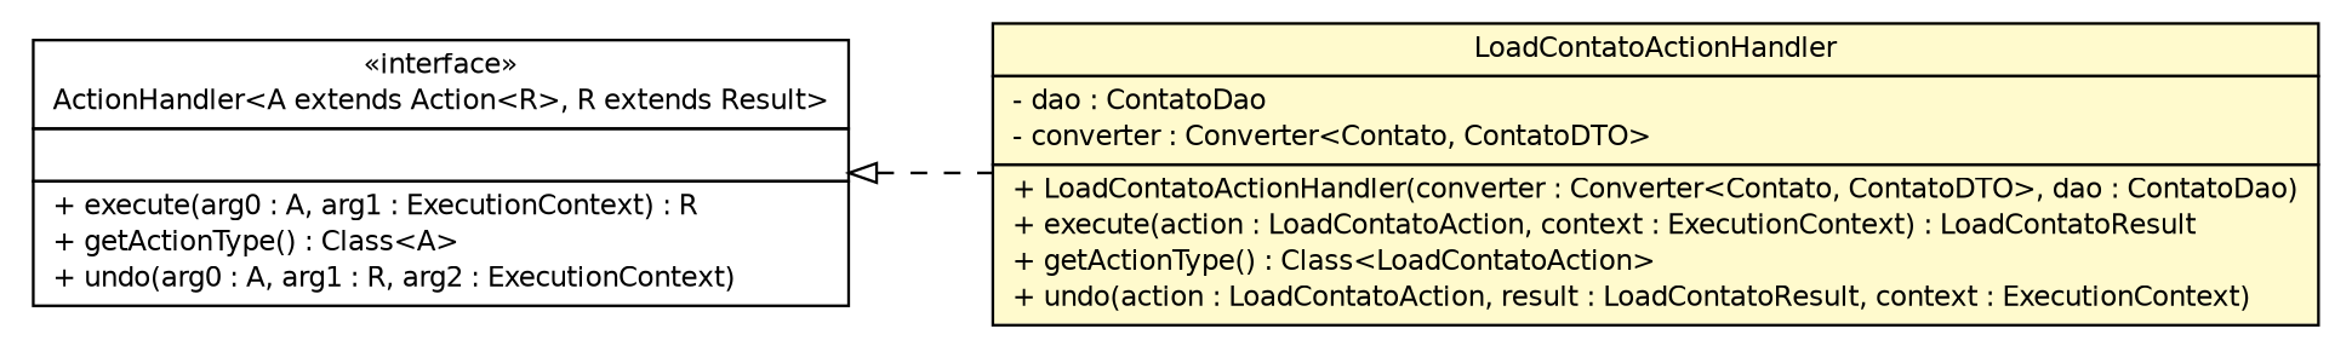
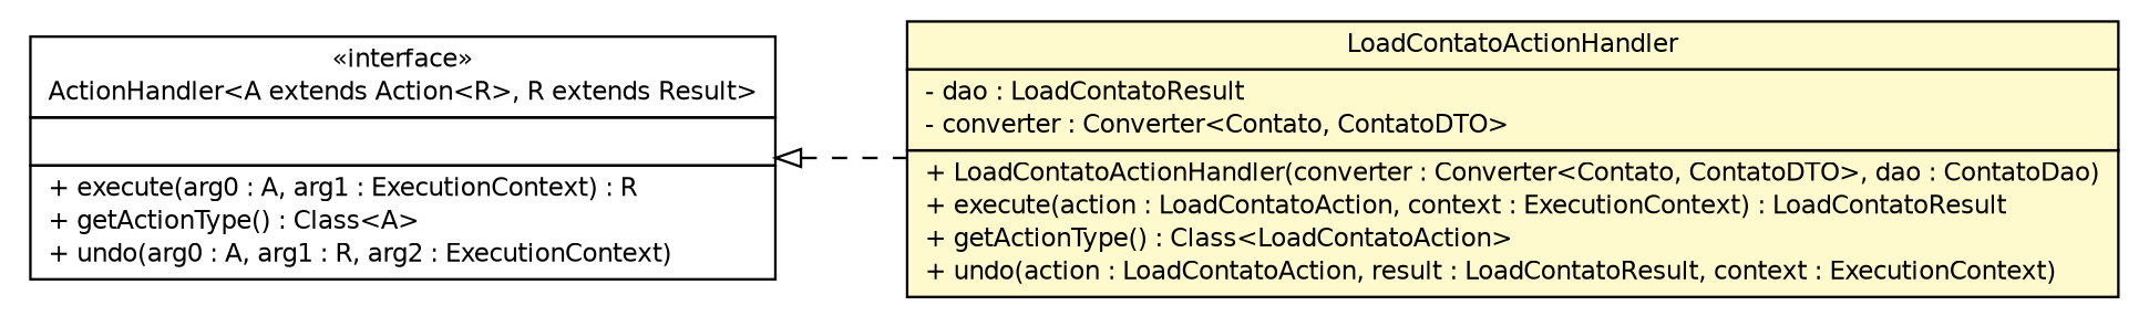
  digraph {
    nodesep=0.25
    ranksep=0.5
    rankdir=LR
    node [fontcolor=black fontname=Helvetica fontsize=10.0 shape=plaintext]
-   n1 [label=<<table title="br.net.meditec.server.actionhandler.LoadContatoActionHandler" border="0" cellborder="1" cellspacing="0" cellpadding="2" port="p" bgcolor="lemonChiffon" href="./LoadContatoActionHandler.html"> 		<tr><td><table border="0" cellspacing="0" cellpadding="1"> <tr><td align="center" balign="center"> LoadContatoActionHandler </td></tr> 		</table></td></tr> 		<tr><td><table border="0" cellspacing="0" cellpadding="1"> <tr><td align="left" balign="left"> - dao : ContatoDao </td></tr> <tr><td align="left" balign="left"> - converter : Converter&lt;Contato, ContatoDTO&gt; </td></tr> 		</table></td></tr> 		<tr><td><table border="0" cellspacing="0" cellpadding="1"> <tr><td align="left" balign="left"> + LoadContatoActionHandler(converter : Converter&lt;Contato, ContatoDTO&gt;, dao : ContatoDao) </td></tr> <tr><td align="left" balign="left"> + execute(action : LoadContatoAction, context : ExecutionContext) : LoadContatoResult </td></tr> <tr><td align="left" balign="left"> + getActionType() : Class&lt;LoadContatoAction&gt; </td></tr> <tr><td align="left" balign="left"> + undo(action : LoadContatoAction, result : LoadContatoResult, context : ExecutionContext) </td></tr> 		</table></td></tr> 		</table>>]
+   n1 [label=<<table title="br.net.meditec.server.actionhandler.LoadContatoActionHandler" border="0" cellborder="1" cellspacing="0" cellpadding="2" port="p" bgcolor="lemonChiffon" href="./LoadContatoActionHandler.html"> 		<tr><td><table border="0" cellspacing="0" cellpadding="1"> <tr><td align="center" balign="center"> LoadContatoActionHandler </td></tr> 		</table></td></tr> 		<tr><td><table border="0" cellspacing="0" cellpadding="1"> <tr><td align="left" balign="left"> - dao : LoadContatoResult </td></tr> <tr><td align="left" balign="left"> - converter : Converter&lt;Contato, ContatoDTO&gt; </td></tr> 		</table></td></tr> 		<tr><td><table border="0" cellspacing="0" cellpadding="1"> <tr><td align="left" balign="left"> + LoadContatoActionHandler(converter : Converter&lt;Contato, ContatoDTO&gt;, dao : ContatoDao) </td></tr> <tr><td align="left" balign="left"> + execute(action : LoadContatoAction, context : ExecutionContext) : LoadContatoResult </td></tr> <tr><td align="left" balign="left"> + getActionType() : Class&lt;LoadContatoAction&gt; </td></tr> <tr><td align="left" balign="left"> + undo(action : LoadContatoAction, result : LoadContatoResult, context : ExecutionContext) </td></tr> 		</table></td></tr> 		</table>>]
    n2 [label=<<table title="com.gwtplatform.dispatch.server.actionhandler.ActionHandler" border="0" cellborder="1" cellspacing="0" cellpadding="2" port="p" href="http://java.sun.com/j2se/1.4.2/docs/api/com/gwtplatform/dispatch/server/actionhandler/ActionHandler.html"> 		<tr><td><table border="0" cellspacing="0" cellpadding="1"> <tr><td align="center" balign="center"> &#171;interface&#187; </td></tr> <tr><td align="center" balign="center"> ActionHandler&lt;A extends Action&lt;R&gt;, R extends Result&gt; </td></tr> 		</table></td></tr> 		<tr><td><table border="0" cellspacing="0" cellpadding="1"> <tr><td align="left" balign="left">  </td></tr> 		</table></td></tr> 		<tr><td><table border="0" cellspacing="0" cellpadding="1"> <tr><td align="left" balign="left"> + execute(arg0 : A, arg1 : ExecutionContext) : R </td></tr> <tr><td align="left" balign="left"> + getActionType() : Class&lt;A&gt; </td></tr> <tr><td align="left" balign="left"> + undo(arg0 : A, arg1 : R, arg2 : ExecutionContext) </td></tr> 		</table></td></tr> 		</table>>]
    n2 -> n1 [arrowtail=empty dir=back fontname=Helvetica fontsize=10 headport=p labelfontname=Helvetica labelfontsize=10 style=dashed tailport=p]
  }
